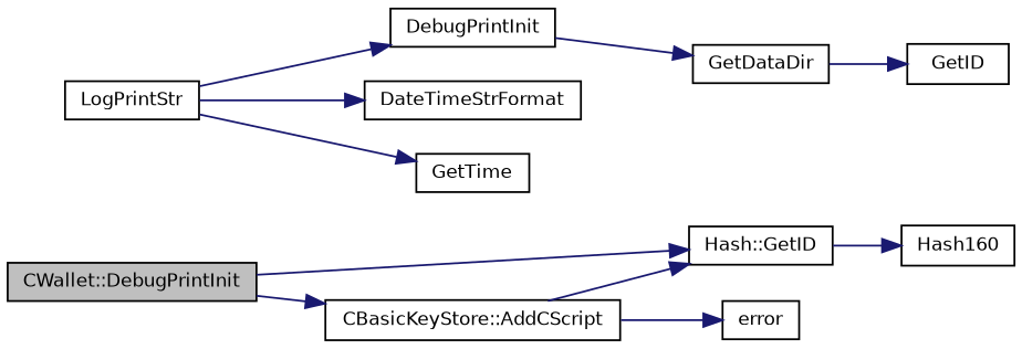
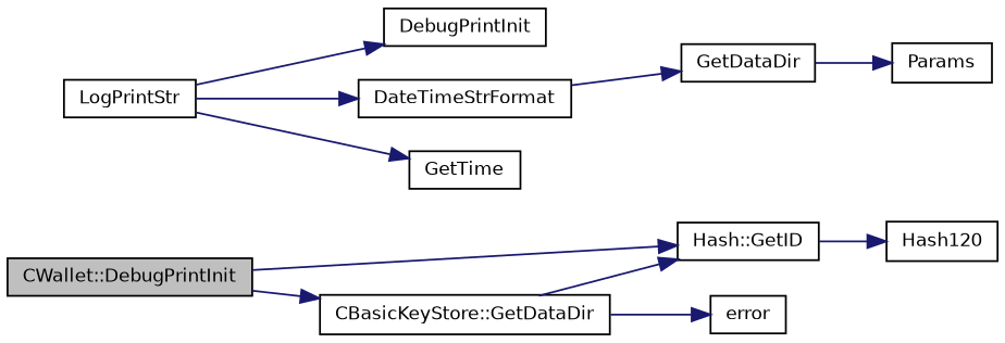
  digraph {
    rankdir=LR
    node [color=black fillcolor=white fontname=Helvetica fontsize=10 shape=record style=filled]
    edge [color=midnightblue fontname=Helvetica fontsize=10 labelfontname=Helvetica labelfontsize=10 style=solid]
    n1 [fillcolor=grey75 fontcolor=black height=0.2 label="CWallet::DebugPrintInit" width=0.4]
    n2 [height=0.2 label="Hash::GetID" width=0.4]
-   n3 [height=0.2 label="CBasicKeyStore::AddCScript" width=0.4]
-   n4 [height=0.2 label=Hash160 width=0.4]
+   n3 [height=0.2 label="CBasicKeyStore::GetDataDir" width=0.4]
+   n4 [height=0.2 label=Hash120 width=0.4]
    n5 [height=0.2 label=error width=0.4]
    n6 [height=0.2 label=LogPrintStr width=0.4]
    n7 [height=0.2 label=DebugPrintInit width=0.4]
    n8 [height=0.2 label=DateTimeStrFormat width=0.4]
    n9 [height=0.2 label=GetTime width=0.4]
    n10 [height=0.2 label=GetDataDir width=0.4]
-   n11 [height=0.2 label=GetID width=0.4]
+   n11 [height=0.2 label=Params width=0.4]
    n1 -> n2
    n1 -> n3
    n2 -> n4
    n3 -> n2
    n3 -> n5
    n6 -> n7
    n6 -> n8
    n6 -> n9
-   n7 -> n10
+   n8 -> n10
    n10 -> n11
  }
